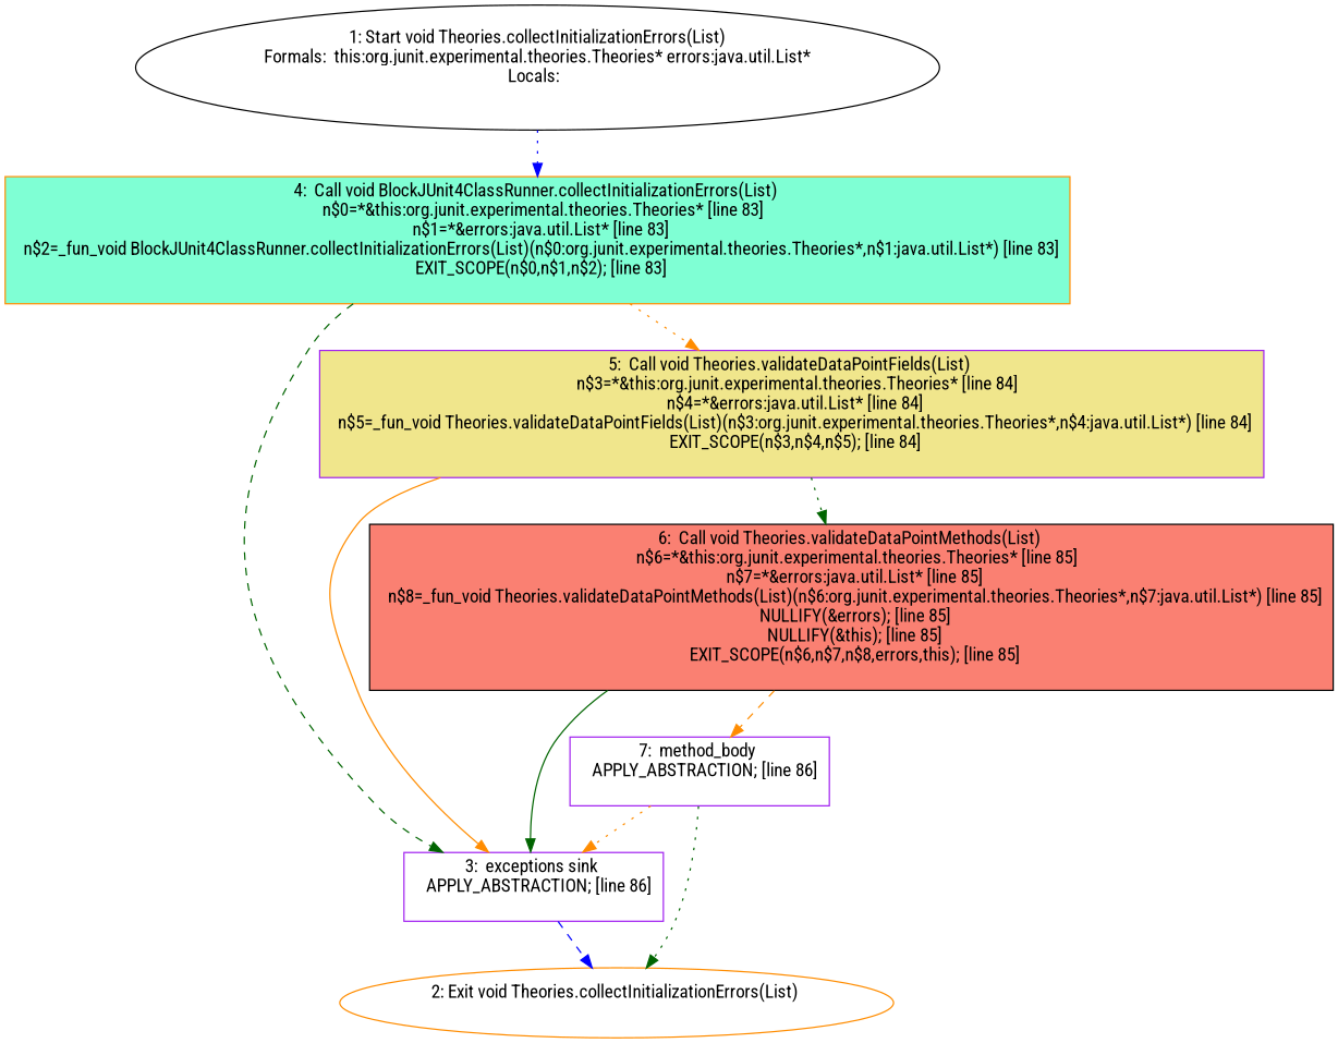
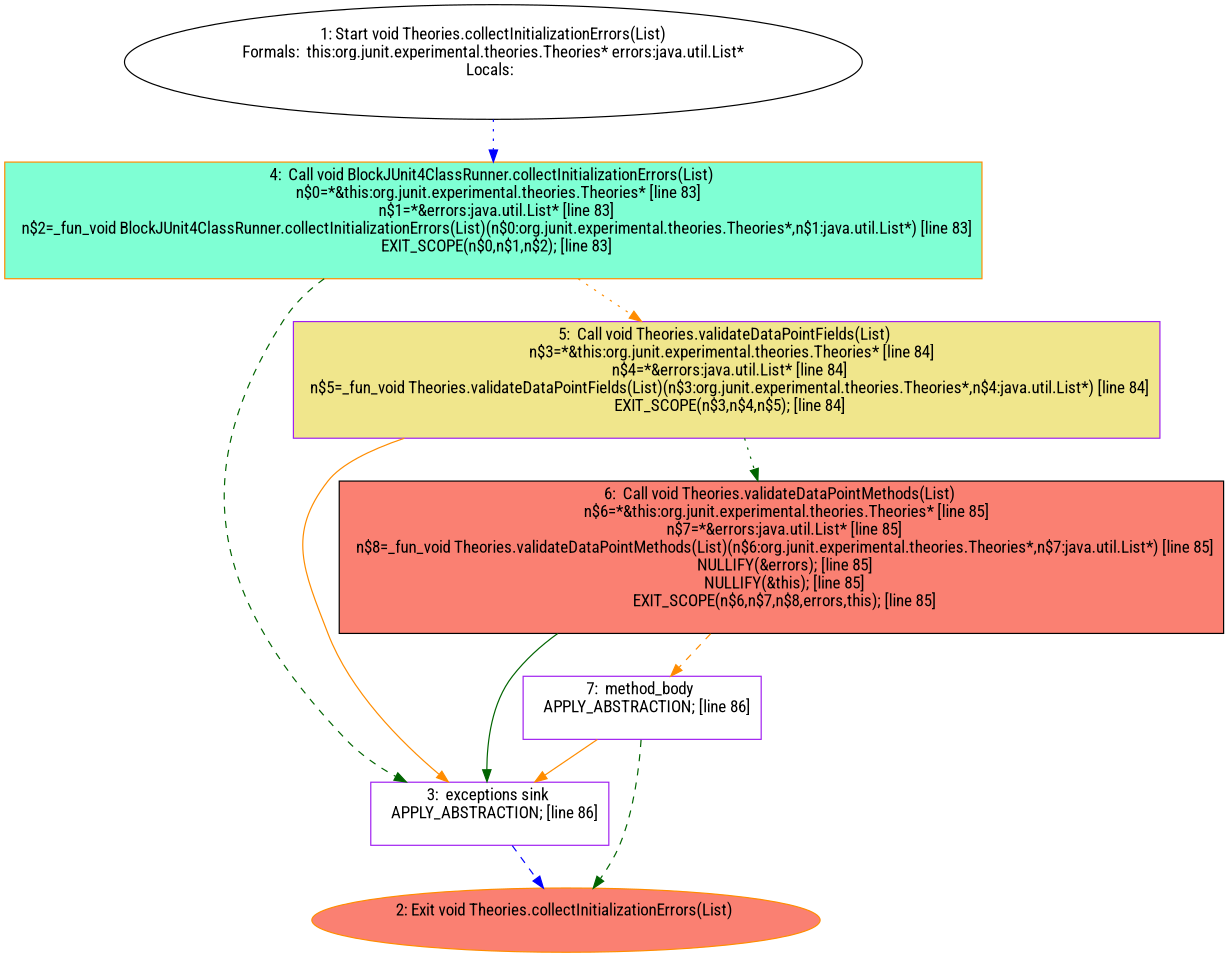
  digraph {
    fontname="Roboto Condensed"
    node [color=purple fillcolor=white fontname="Roboto Condensed" style=filled shape=box]
    edge [color=darkgreen fontname="Roboto Condensed" style=dotted]
    n1 [color=black label="1: Start void Theories.collectInitializationErrors(List)\nFormals:  this:org.junit.experimental.theories.Theories* errors:java.util.List*\nLocals:  \n  " shape=""]
    n2 [color=darkorange fillcolor=aquamarine label="4:  Call void BlockJUnit4ClassRunner.collectInitializationErrors(List) \n   n$0=*&this:org.junit.experimental.theories.Theories* [line 83]\n  n$1=*&errors:java.util.List* [line 83]\n  n$2=_fun_void BlockJUnit4ClassRunner.collectInitializationErrors(List)(n$0:org.junit.experimental.theories.Theories*,n$1:java.util.List*) [line 83]\n  EXIT_SCOPE(n$0,n$1,n$2); [line 83]\n "]
    n3 [label="3:  exceptions sink \n   APPLY_ABSTRACTION; [line 86]\n "]
    n4 [fillcolor=khaki label="5:  Call void Theories.validateDataPointFields(List) \n   n$3=*&this:org.junit.experimental.theories.Theories* [line 84]\n  n$4=*&errors:java.util.List* [line 84]\n  n$5=_fun_void Theories.validateDataPointFields(List)(n$3:org.junit.experimental.theories.Theories*,n$4:java.util.List*) [line 84]\n  EXIT_SCOPE(n$3,n$4,n$5); [line 84]\n "]
-   n5 [color=darkorange label="2: Exit void Theories.collectInitializationErrors(List) \n  " shape=""]
+   n5 [color=darkorange fillcolor=salmon label="2: Exit void Theories.collectInitializationErrors(List) \n  " shape=""]
    n6 [color=black fillcolor=salmon label="6:  Call void Theories.validateDataPointMethods(List) \n   n$6=*&this:org.junit.experimental.theories.Theories* [line 85]\n  n$7=*&errors:java.util.List* [line 85]\n  n$8=_fun_void Theories.validateDataPointMethods(List)(n$6:org.junit.experimental.theories.Theories*,n$7:java.util.List*) [line 85]\n  NULLIFY(&errors); [line 85]\n  NULLIFY(&this); [line 85]\n  EXIT_SCOPE(n$6,n$7,n$8,errors,this); [line 85]\n "]
    n7 [label="7:  method_body \n   APPLY_ABSTRACTION; [line 86]\n "]
    n1 -> n2 [color=blue]
    n2 -> n3 [style=dashed]
    n2 -> n4 [color=darkorange]
    n3 -> n5 [color=blue style=dashed]
    n4 -> n3 [color=darkorange style=solid]
    n4 -> n6
    n6 -> n3 [style=solid]
    n6 -> n7 [color=darkorange style=dashed]
-   n7 -> n3 [color=darkorange]
-   n7 -> n5
+   n7 -> n3 [color=darkorange style=solid]
+   n7 -> n5 [style=dashed]
  }
